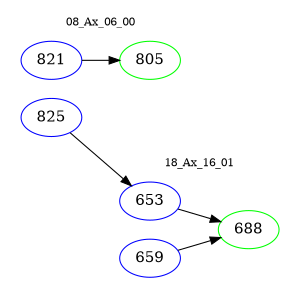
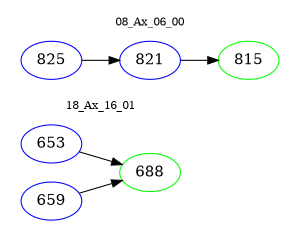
  digraph {
    rankdir=LR
    node [color=blue]
    edge [color=black]
    n1 [label=653]
    n2 [label=659]
    n3 [color=green label=688]
    n4 [label=825]
    n5 [label=821]
-   n6 [color=green label=805]
+   n6 [color=green label=815]
    subgraph cluster_1 {
      color=white
      fontsize=10
      label="18_Ax_16_01"
      n1
      n2
      n3
    }
    subgraph cluster_2 {
      color=white
      fontsize=10
      label="08_Ax_06_00"
      n4
      n5
      n6
    }
    n1 -> n3
    n2 -> n3
-   n4 -> n1
+   n4 -> n5
    n5 -> n6
  }
